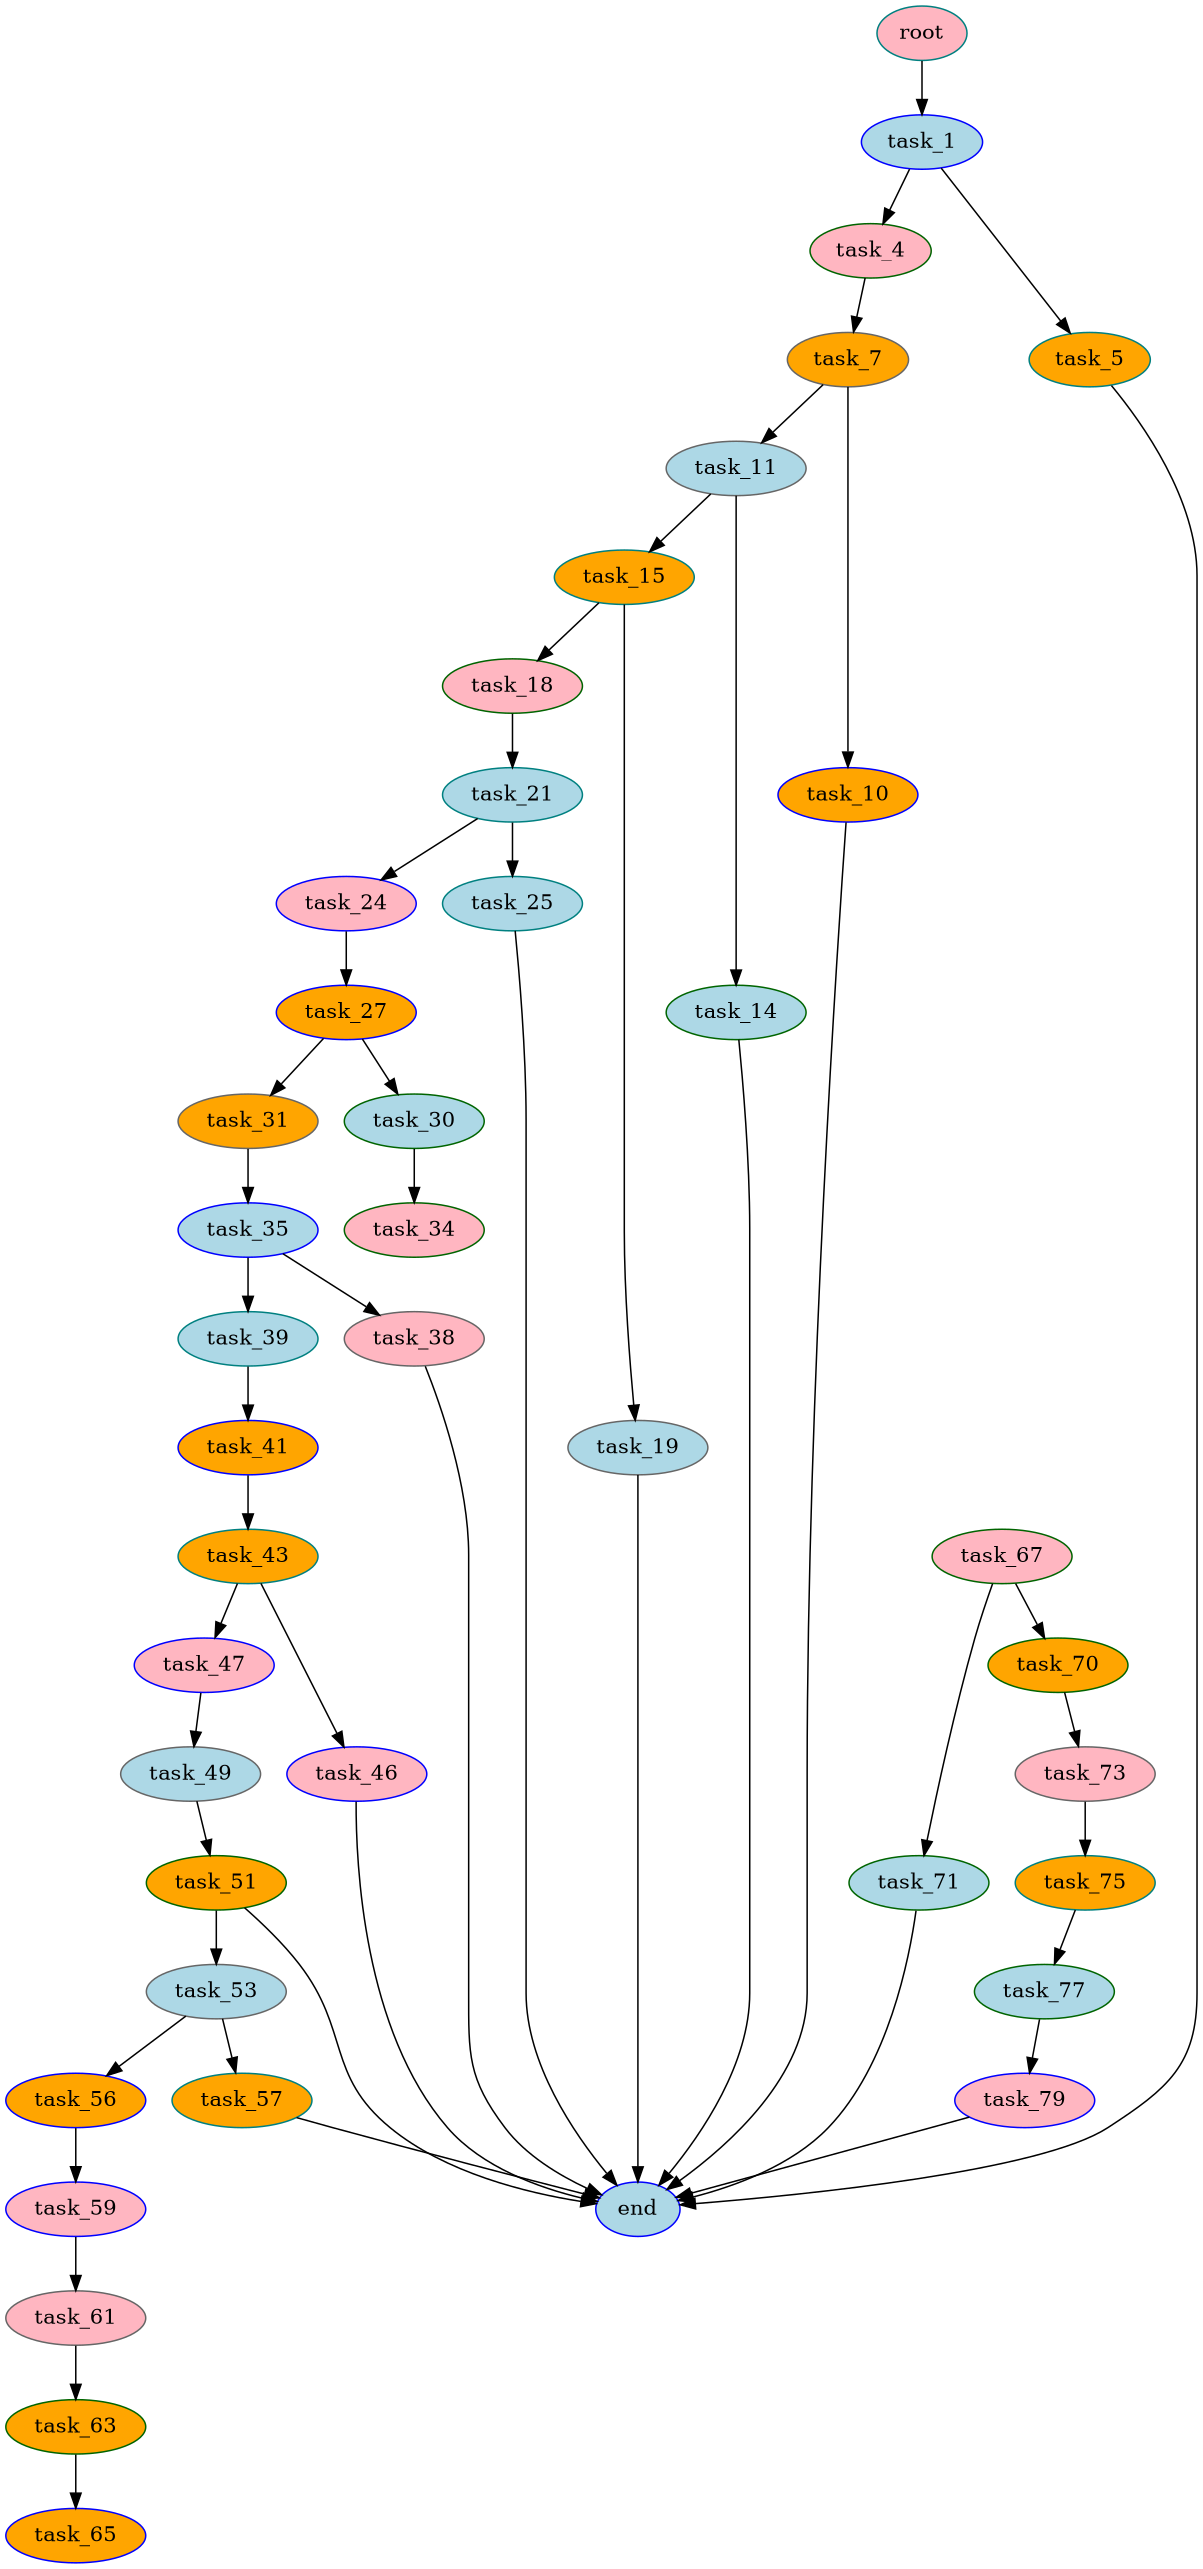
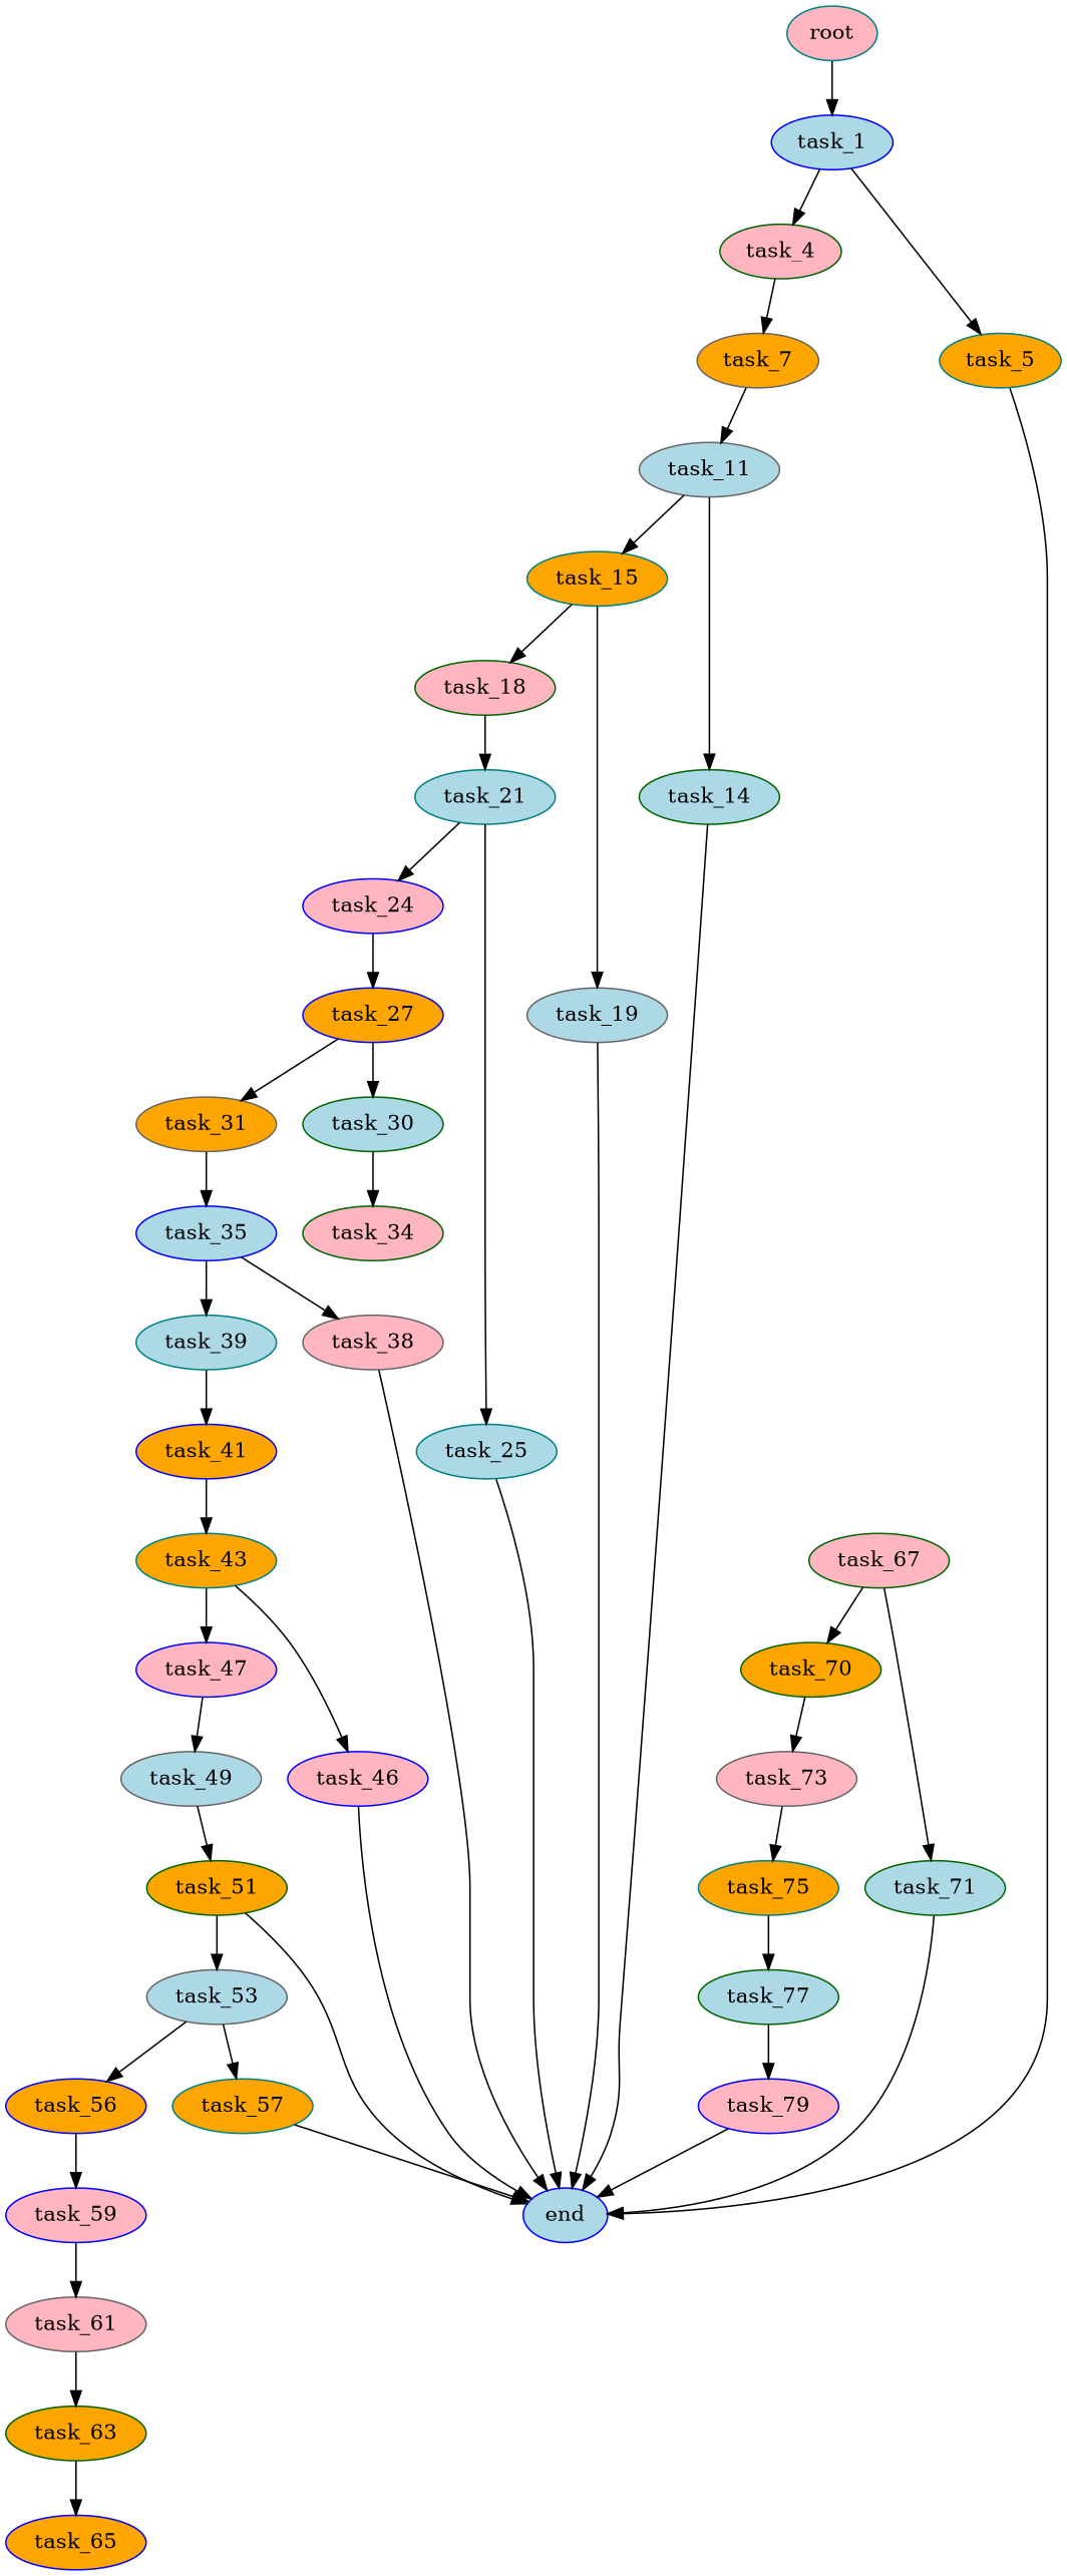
  digraph {
    node [color=blue fillcolor=orange style=filled]
    root [color=teal fillcolor=lightpink]
    task_1 [fillcolor=lightblue]
    task_4 [color=darkgreen fillcolor=lightpink]
    task_5 [color=teal]
    task_7 [color=gray40]
    end [fillcolor=lightblue]
-   task_10
    task_11 [color=gray40 fillcolor=lightblue]
    task_14 [color=darkgreen fillcolor=lightblue]
    task_15 [color=teal]
    task_18 [color=darkgreen fillcolor=lightpink]
    task_19 [color=gray40 fillcolor=lightblue]
    task_21 [color=teal fillcolor=lightblue]
    task_24 [fillcolor=lightpink]
    task_25 [color=teal fillcolor=lightblue]
    task_27
    task_30 [color=darkgreen fillcolor=lightblue]
    task_31 [color=gray40]
    task_34 [color=darkgreen fillcolor=lightpink]
    task_35 [fillcolor=lightblue]
    task_38 [color=gray40 fillcolor=lightpink]
    task_39 [color=teal fillcolor=lightblue]
    task_41
    task_43 [color=teal]
    task_46 [fillcolor=lightpink]
    task_47 [fillcolor=lightpink]
    task_49 [color=gray40 fillcolor=lightblue]
    task_51 [color=darkgreen]
    task_53 [color=gray40 fillcolor=lightblue]
    task_56
    task_57 [color=teal]
    task_59 [fillcolor=lightpink]
    task_61 [color=gray40 fillcolor=lightpink]
    task_63 [color=darkgreen]
    task_65
    task_67 [color=darkgreen fillcolor=lightpink]
    task_70 [color=darkgreen]
    task_71 [color=darkgreen fillcolor=lightblue]
    task_73 [color=gray40 fillcolor=lightpink]
    task_75 [color=teal]
    task_77 [color=darkgreen fillcolor=lightblue]
    task_79 [fillcolor=lightpink]
    root -> task_1
    task_1 -> task_4
    task_1 -> task_5
    task_4 -> task_7
    task_5 -> end
-   task_7 -> task_10
    task_7 -> task_11
-   task_10 -> end
    task_11 -> task_14
    task_11 -> task_15
    task_14 -> end
    task_15 -> task_18
    task_15 -> task_19
    task_18 -> task_21
    task_19 -> end
    task_21 -> task_24
    task_21 -> task_25
    task_24 -> task_27
    task_25 -> end
    task_27 -> task_30
    task_27 -> task_31
    task_30 -> task_34
    task_31 -> task_35
    task_35 -> task_38
    task_35 -> task_39
    task_38 -> end
    task_39 -> task_41
    task_41 -> task_43
    task_43 -> task_46
    task_43 -> task_47
    task_46 -> end
    task_47 -> task_49
    task_49 -> task_51
    task_51 -> end
    task_51 -> task_53
    task_53 -> task_56
    task_53 -> task_57
    task_56 -> task_59
    task_57 -> end
    task_59 -> task_61
    task_61 -> task_63
    task_63 -> task_65
    task_67 -> task_70
    task_67 -> task_71
    task_70 -> task_73
    task_71 -> end
    task_73 -> task_75
    task_75 -> task_77
    task_77 -> task_79
    task_79 -> end
  }
